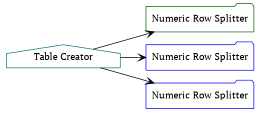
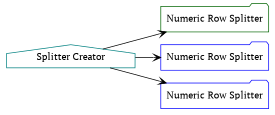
  digraph {
    rankdir=LR
    fontname="PT Serif"
    node [color=blue shape=folder fontname="PT Serif"]
    edge [arrowhead=vee fontname="PT Serif"]
-   n1 [label="Table Creator" color=teal shape=house]
+   n1 [label="Splitter Creator" color=teal shape=house]
    n2 [label="Numeric Row Splitter" color=darkgreen]
    n3 [label="Numeric Row Splitter"]
    n4 [label="Numeric Row Splitter"]
    n1 -> n2
    n1 -> n3
    n1 -> n4
  }
